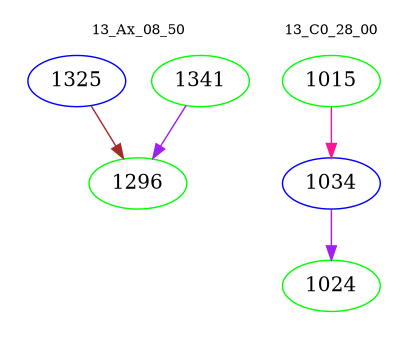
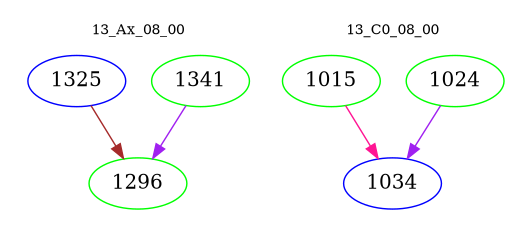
  digraph {
    fontname="DejaVu Serif"
    node [color=green fontname="DejaVu Serif"]
    edge [color=purple fontname="DejaVu Serif"]
    n1 [label=1341]
    n2 [color=blue label=1325]
    n3 [label=1296]
    n4 [label=1024]
    n5 [color=blue label=1034]
    n6 [label=1015]
    subgraph cluster_1 {
      color=white
      fontsize=10
-     label="13_Ax_08_50"
+     label="13_Ax_08_00"
      n1
      n2
      n3
    }
    subgraph cluster_2 {
      color=white
      fontsize=10
-     label="13_C0_28_00"
+     label="13_C0_08_00"
      n4
      n5
      n6
    }
    n1 -> n3
    n2 -> n3 [color=brown]
-   n5 -> n4
+   n4 -> n5
    n6 -> n5 [color=deeppink]
  }
